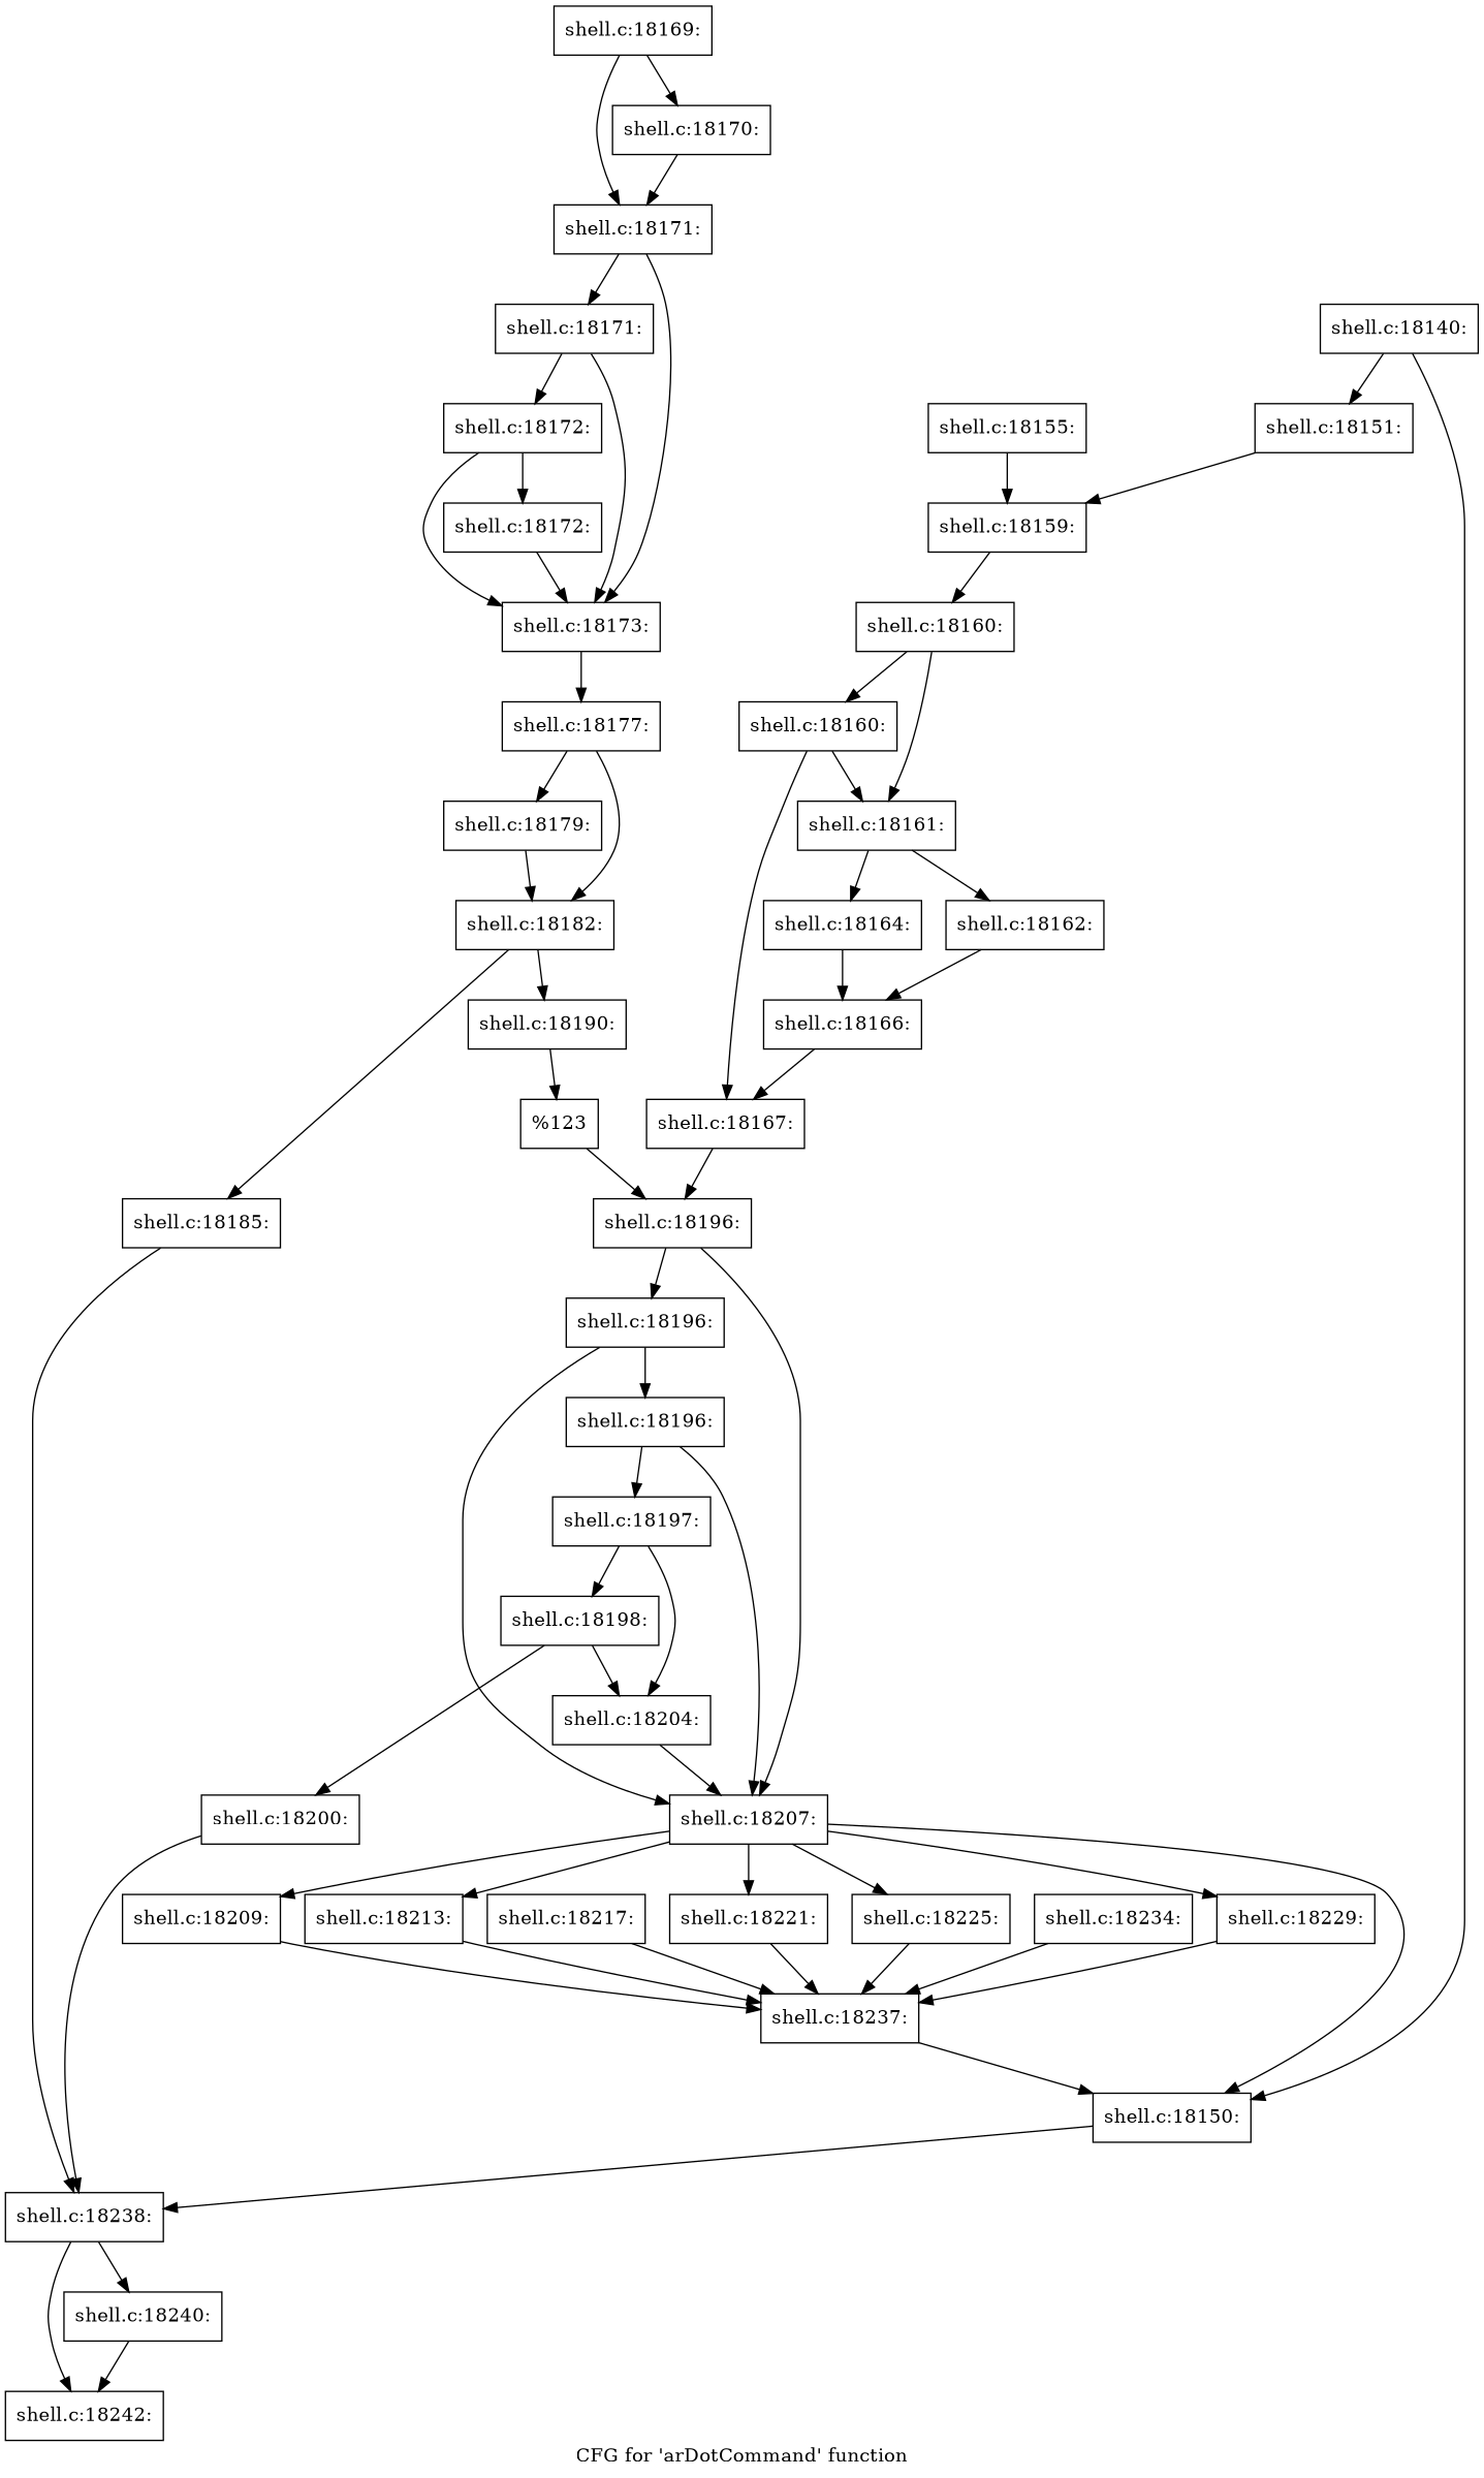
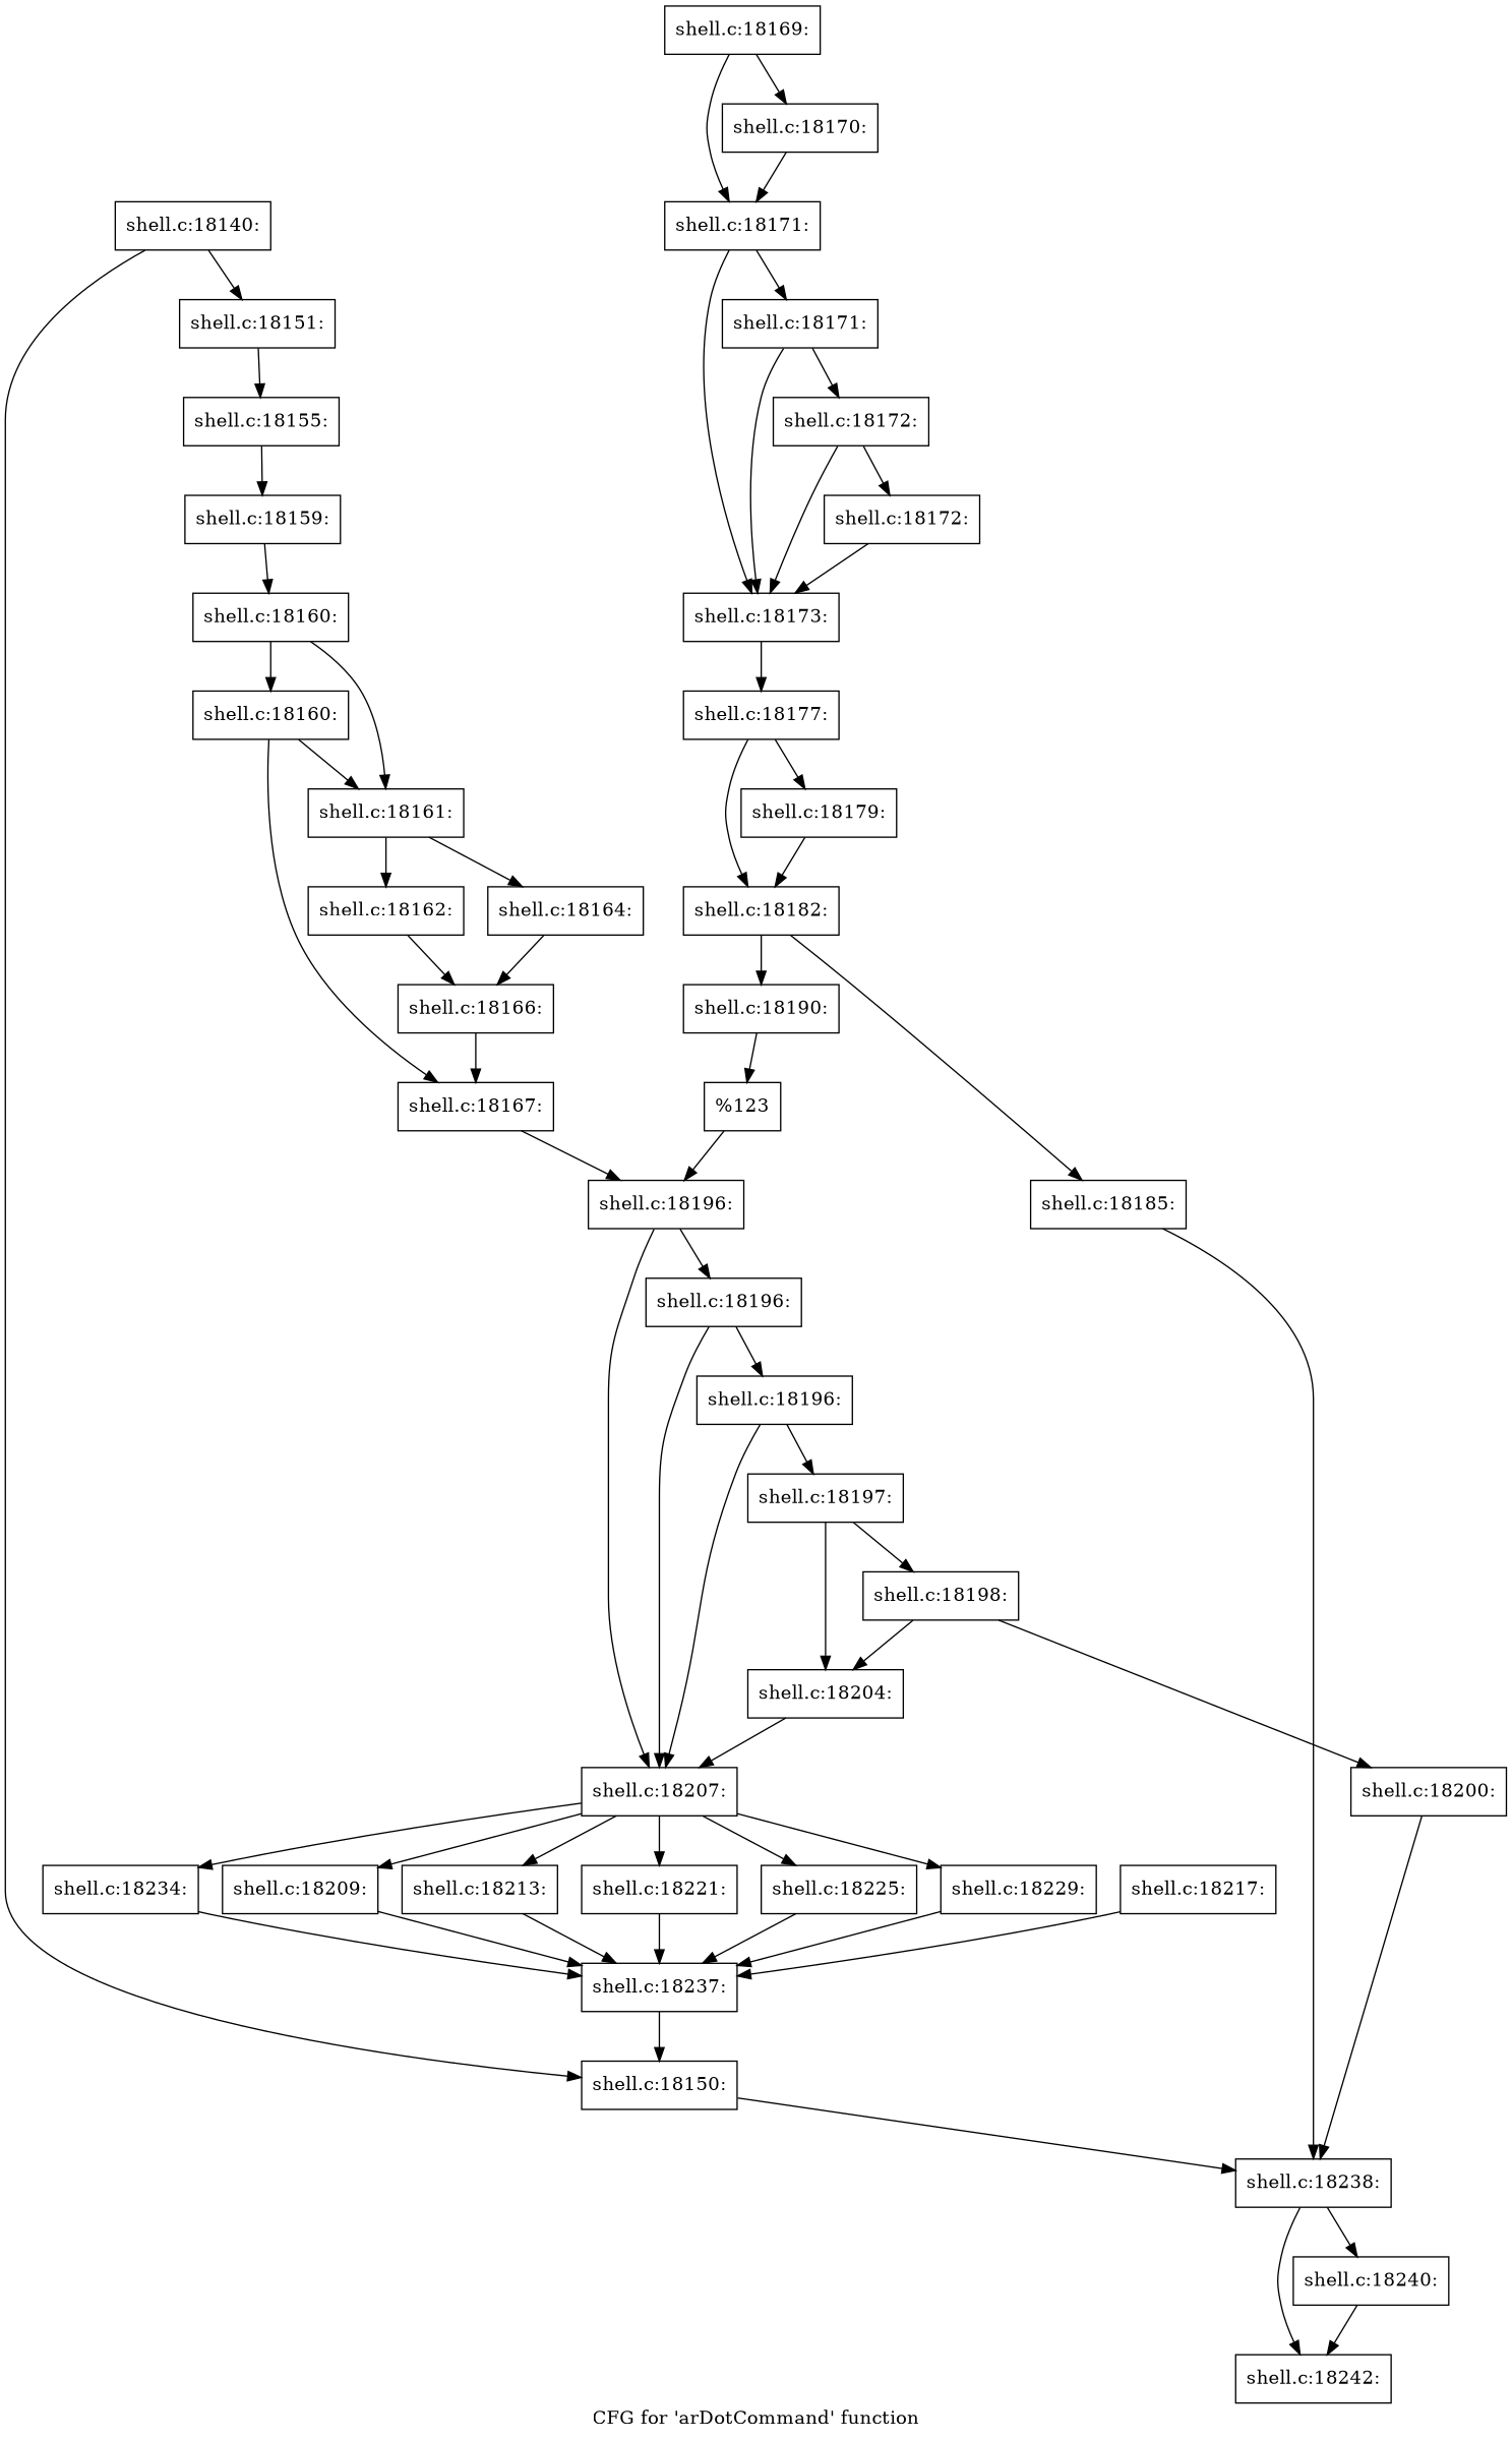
  digraph {
    label="CFG for 'arDotCommand' function"
    node [shape=record]
    n1 [label="{shell.c:18140:}"]
    n2 [label="{shell.c:18151:}"]
    n3 [label="{shell.c:18150:}"]
    n4 [label="{shell.c:18155:}"]
    n5 [label="{shell.c:18238:}"]
    n6 [label="{shell.c:18159:}"]
    n7 [label="{shell.c:18240:}"]
    n8 [label="{shell.c:18242:}"]
    n9 [label="{shell.c:18160:}"]
    n10 [label="{shell.c:18161:}"]
    n11 [label="{shell.c:18160:}"]
    n12 [label="{shell.c:18162:}"]
    n13 [label="{shell.c:18164:}"]
    n14 [label="{shell.c:18167:}"]
    n15 [label="{shell.c:18169:}"]
    n16 [label="{shell.c:18170:}"]
    n17 [label="{shell.c:18171:}"]
    n18 [label="{%123}"]
    n19 [label="{shell.c:18196:}"]
    n20 [label="{shell.c:18166:}"]
    n21 [label="{shell.c:18196:}"]
    n22 [label="{shell.c:18207:}"]
    n23 [label="{shell.c:18196:}"]
    n24 [label="{shell.c:18234:}"]
    n25 [label="{shell.c:18209:}"]
    n26 [label="{shell.c:18213:}"]
    n27 [label="{shell.c:18221:}"]
    n28 [label="{shell.c:18225:}"]
    n29 [label="{shell.c:18229:}"]
    n30 [label="{shell.c:18173:}"]
    n31 [label="{shell.c:18171:}"]
    n32 [label="{shell.c:18177:}"]
    n33 [label="{shell.c:18172:}"]
    n34 [label="{shell.c:18179:}"]
    n35 [label="{shell.c:18182:}"]
    n36 [label="{shell.c:18172:}"]
    n37 [label="{shell.c:18185:}"]
    n38 [label="{shell.c:18190:}"]
    n39 [label="{shell.c:18197:}"]
    n40 [label="{shell.c:18237:}"]
    n41 [label="{shell.c:18217:}"]
    n42 [label="{shell.c:18198:}"]
    n43 [label="{shell.c:18204:}"]
    n44 [label="{shell.c:18200:}"]
    n1 -> n2
    n1 -> n3
-   n2 -> n6
+   n2 -> n4
    n3 -> n5
    n4 -> n6
    n5 -> n7
    n5 -> n8
    n6 -> n9
    n7 -> n8
    n9 -> n10
    n9 -> n11
    n10 -> n12
    n10 -> n13
    n11 -> n10
    n11 -> n14
    n12 -> n20
    n13 -> n20
    n14 -> n19
    n15 -> n16
    n15 -> n17
    n16 -> n17
    n17 -> n30
    n17 -> n31
    n18 -> n19
    n19 -> n21
    n19 -> n22
    n20 -> n14
    n21 -> n22
    n21 -> n23
-   n22 -> n3
+   n22 -> n24
    n22 -> n25
    n22 -> n26
    n22 -> n27
    n22 -> n28
    n22 -> n29
    n23 -> n22
    n23 -> n39
    n24 -> n40
    n25 -> n40
    n26 -> n40
    n27 -> n40
    n28 -> n40
    n29 -> n40
    n30 -> n32
    n31 -> n30
    n31 -> n33
    n32 -> n34
    n32 -> n35
    n33 -> n30
    n33 -> n36
    n34 -> n35
    n35 -> n37
    n35 -> n38
    n36 -> n30
    n37 -> n5
    n38 -> n18
    n39 -> n42
    n39 -> n43
    n40 -> n3
    n41 -> n40
    n42 -> n43
    n42 -> n44
    n43 -> n22
    n44 -> n5
  }
